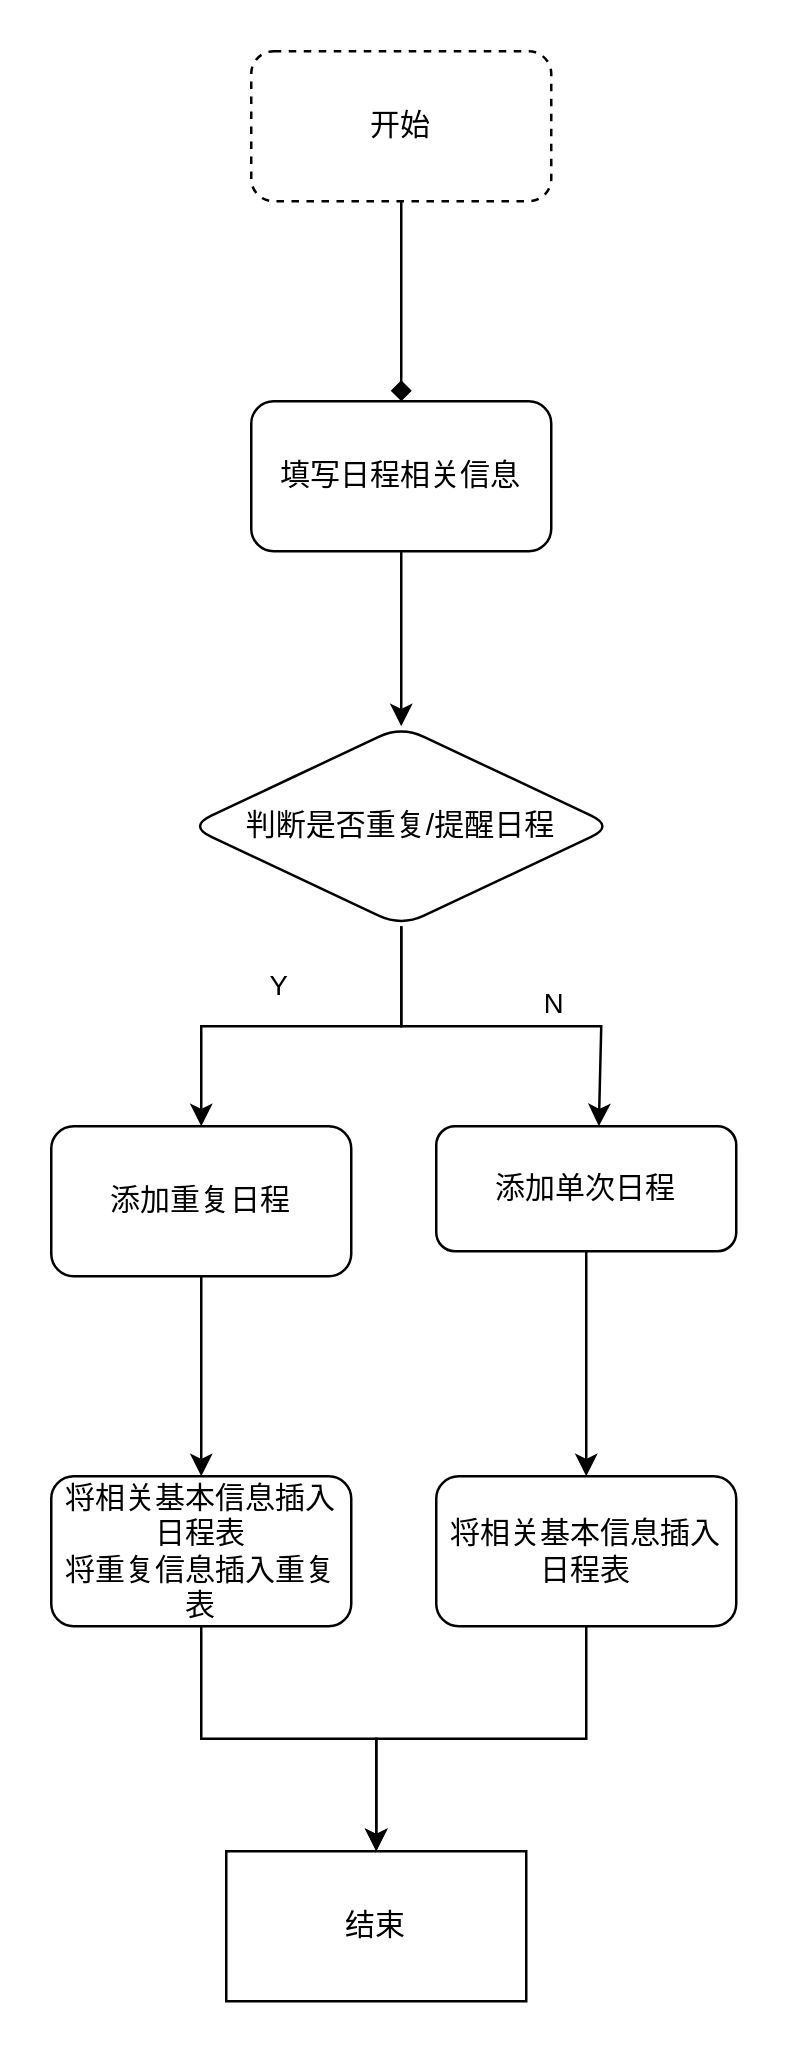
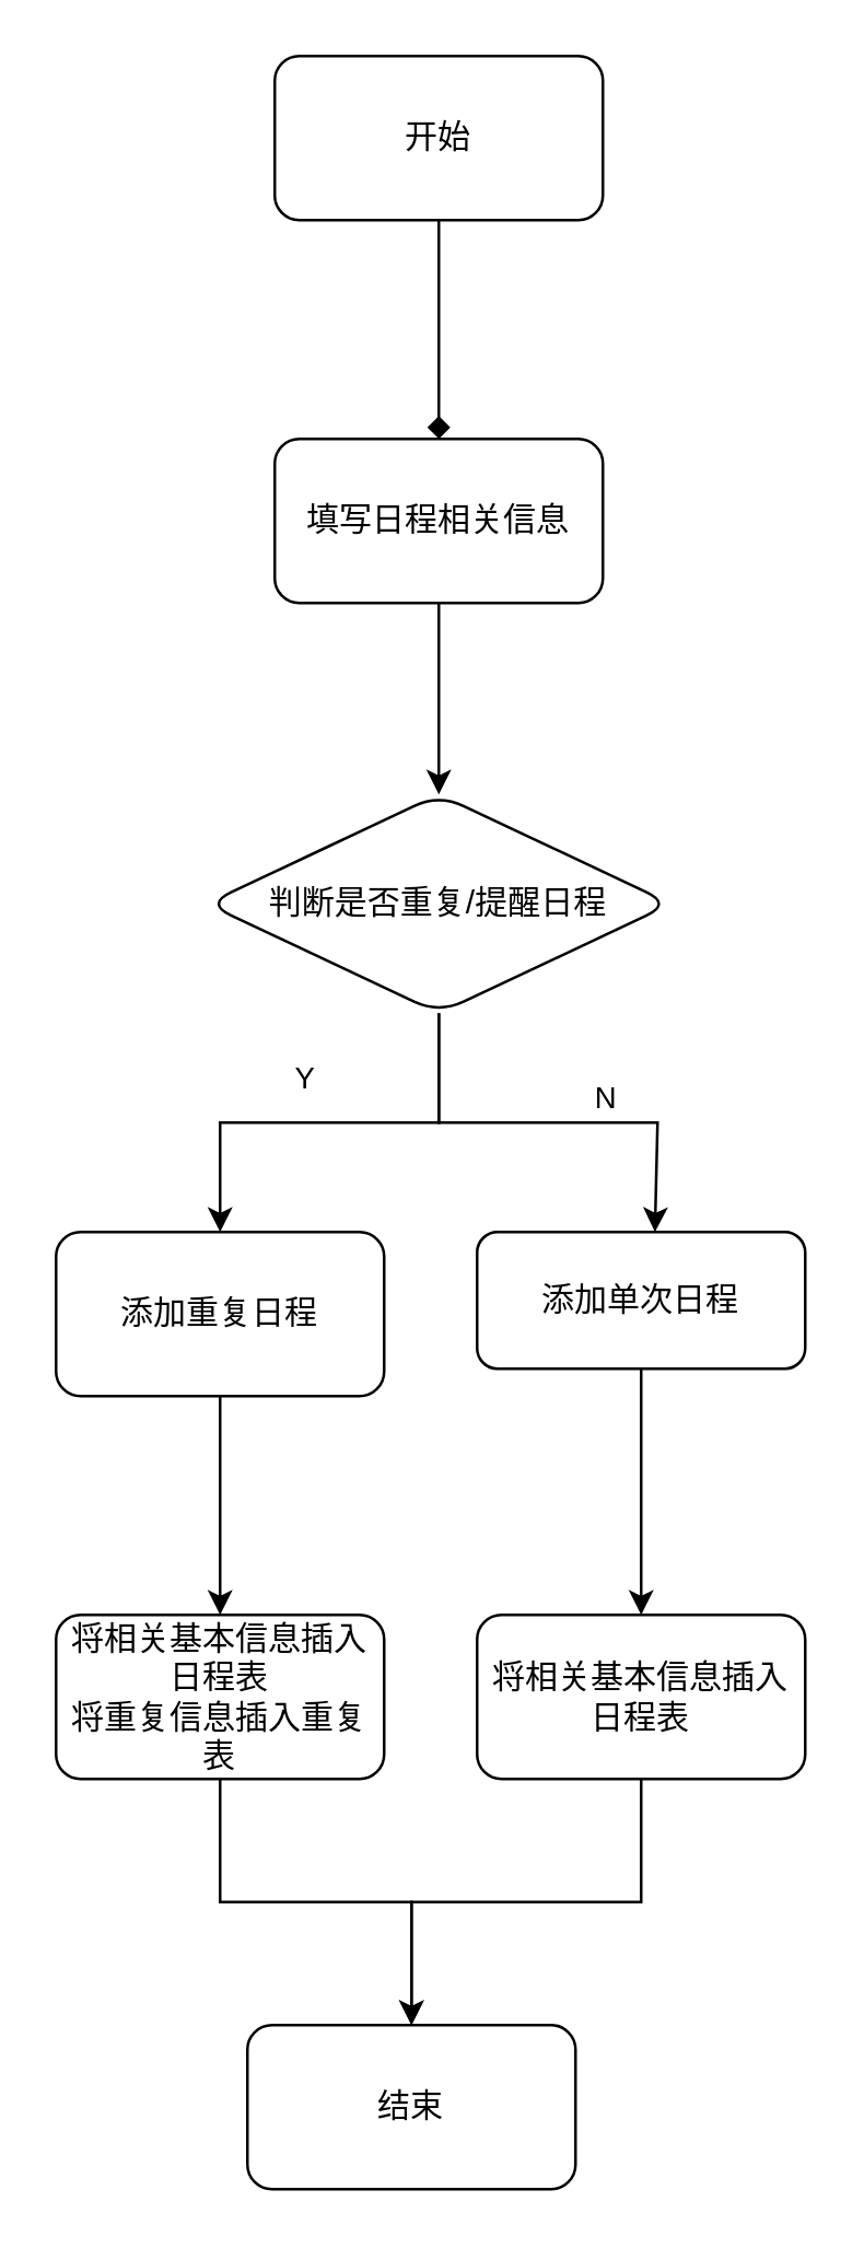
  <mxCell id="0" />
  <mxCell id="1" parent="0" />
  <mxCell id="2" value="" style="edgeStyle=orthogonalEdgeStyle;rounded=0;orthogonalLoop=1;jettySize=auto;html=1;endArrow=diamond;" edge="1" parent="1" source="3" target="5"><mxGeometry relative="1" as="geometry" /></mxCell>
- <mxCell id="3" value="开始" style="rounded=1;whiteSpace=wrap;html=1;dashed=1;" vertex="1" parent="1"><mxGeometry x="100" y="20" width="120" height="60" as="geometry" /></mxCell>
+ <mxCell id="3" value="开始" style="rounded=1;whiteSpace=wrap;html=1;" vertex="1" parent="1"><mxGeometry x="100" y="20" width="120" height="60" as="geometry" /></mxCell>
  <mxCell id="4" value="" style="edgeStyle=orthogonalEdgeStyle;rounded=0;orthogonalLoop=1;jettySize=auto;html=1;" edge="1" parent="1" source="5" target="8"><mxGeometry relative="1" as="geometry" /></mxCell>
  <mxCell id="5" value="填写日程相关信息" style="whiteSpace=wrap;html=1;rounded=1;" vertex="1" parent="1"><mxGeometry x="100" y="160" width="120" height="60" as="geometry" /></mxCell>
  <mxCell id="6" value="" style="edgeStyle=orthogonalEdgeStyle;rounded=0;orthogonalLoop=1;jettySize=auto;html=1;" edge="1" parent="1" source="8" target="10"><mxGeometry relative="1" as="geometry" /></mxCell>
  <mxCell id="7" value="Y" style="edgeLabel;html=1;align=center;verticalAlign=middle;resizable=0;points=[];" vertex="1" connectable="0" parent="6"><mxGeometry x="-0.721" y="2" relative="1" as="geometry"><mxPoint x="-52" y="1" as="offset" /></mxGeometry></mxCell>
  <mxCell id="8" value="判断是否重复/提醒日程" style="rhombus;whiteSpace=wrap;html=1;rounded=1;" vertex="1" parent="1"><mxGeometry x="75" y="290" width="170" height="80" as="geometry" /></mxCell>
  <mxCell id="9" value="" style="edgeStyle=orthogonalEdgeStyle;rounded=0;orthogonalLoop=1;jettySize=auto;html=1;" edge="1" parent="1" source="10" target="16"><mxGeometry relative="1" as="geometry" /></mxCell>
  <mxCell id="10" value="添加重复日程" style="whiteSpace=wrap;html=1;rounded=1;" vertex="1" parent="1"><mxGeometry x="20" y="450" width="120" height="60" as="geometry" /></mxCell>
  <mxCell id="11" value="" style="edgeStyle=orthogonalEdgeStyle;rounded=0;orthogonalLoop=1;jettySize=auto;html=1;" edge="1" parent="1" source="12" target="18"><mxGeometry relative="1" as="geometry" /></mxCell>
  <mxCell id="12" value="添加单次日程" style="whiteSpace=wrap;html=1;rounded=1;" vertex="1" parent="1"><mxGeometry x="174" y="450" width="120" height="50" as="geometry" /></mxCell>
  <mxCell id="13" value="" style="endArrow=classic;html=1;rounded=0;exitX=0.5;exitY=1;exitDx=0;exitDy=0;entryX=0.542;entryY=0;entryDx=0;entryDy=0;entryPerimeter=0;" edge="1" parent="1" source="8" target="12"><mxGeometry width="50" height="50" relative="1" as="geometry"><mxPoint x="290" y="370" as="sourcePoint" /><mxPoint x="340" y="320" as="targetPoint" /><Array as="points"><mxPoint x="160" y="410" /><mxPoint x="240" y="410" /></Array></mxGeometry></mxCell>
  <mxCell id="14" value="N" style="edgeLabel;html=1;align=center;verticalAlign=middle;resizable=0;points=[];" vertex="1" connectable="0" parent="13"><mxGeometry x="0.175" y="2" relative="1" as="geometry"><mxPoint x="6" y="-8" as="offset" /></mxGeometry></mxCell>
  <mxCell id="15" value="" style="edgeStyle=orthogonalEdgeStyle;rounded=0;orthogonalLoop=1;jettySize=auto;html=1;" edge="1" parent="1" source="16" target="19"><mxGeometry relative="1" as="geometry" /></mxCell>
  <mxCell id="16" value="将相关基本信息插入日程表&lt;br&gt;将重复信息插入重复表" style="whiteSpace=wrap;html=1;rounded=1;" vertex="1" parent="1"><mxGeometry x="20" y="590" width="120" height="60" as="geometry" /></mxCell>
  <mxCell id="17" value="" style="edgeStyle=orthogonalEdgeStyle;rounded=0;orthogonalLoop=1;jettySize=auto;html=1;" edge="1" parent="1" source="18" target="19"><mxGeometry relative="1" as="geometry" /></mxCell>
  <mxCell id="18" value="将相关基本信息插入日程表" style="whiteSpace=wrap;html=1;rounded=1;" vertex="1" parent="1"><mxGeometry x="174" y="590" width="120" height="60" as="geometry" /></mxCell>
- <mxCell id="19" value="结束" style="whiteSpace=wrap;html=1;rounded=0;" vertex="1" parent="1"><mxGeometry x="90" y="740" width="120" height="60" as="geometry" /></mxCell>
+ <mxCell id="19" value="结束" style="whiteSpace=wrap;html=1;rounded=1;" vertex="1" parent="1"><mxGeometry x="90" y="740" width="120" height="60" as="geometry" /></mxCell>
